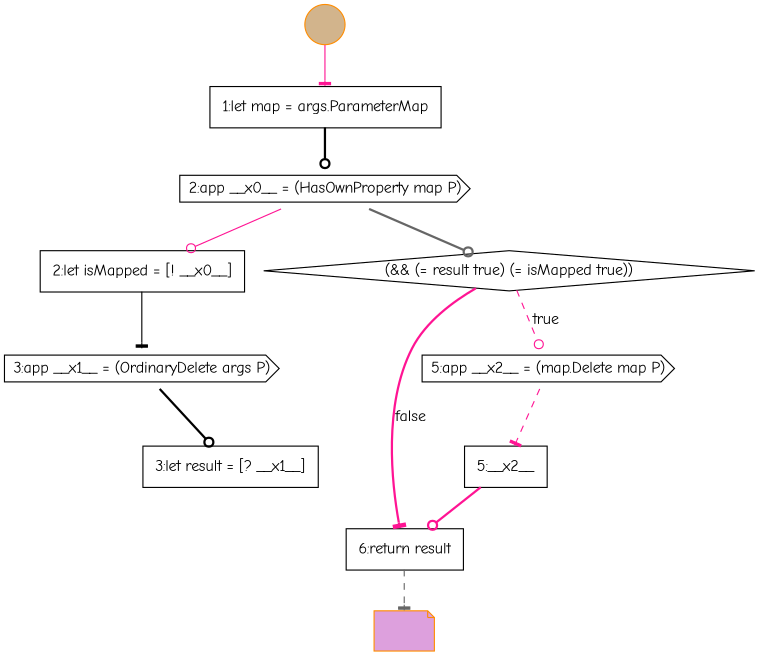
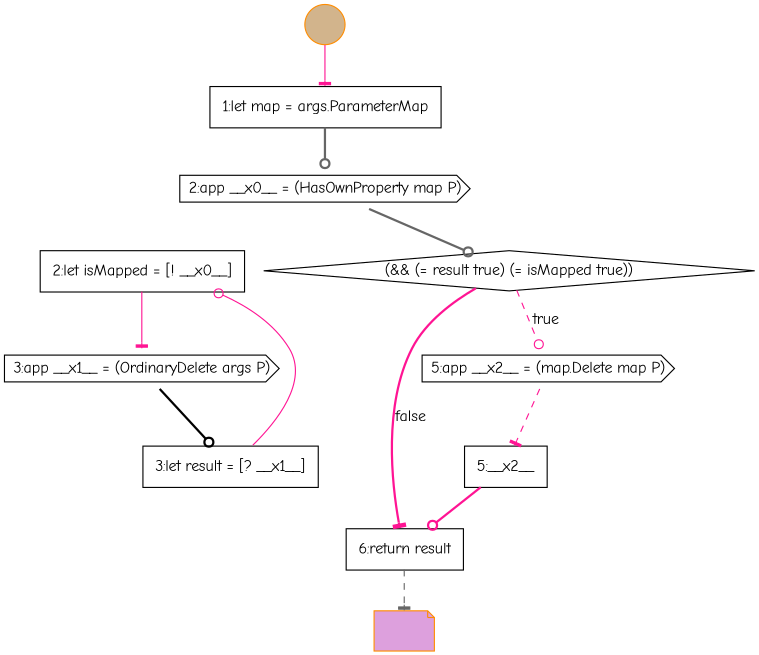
  digraph {
    fontname="Comic Neue"
    node [color=black fillcolor=white fontname="Comic Neue" shape=none style=filled]
    edge [arrowhead=odot color=deeppink fontname="Comic Neue" style=bold]
    n1 [color=darkorange fillcolor=tan label=" " shape=circle]
    n2 [label=<<font color="black">     <table border="0" cellborder="1" cellspacing="0" cellpadding="10">       <tr><td align="left">1:let map = args.ParameterMap</td></tr>     </table>   </font>> margin=0]
    n3 [label=<<font color="black">2:app __x0__ = (HasOwnProperty map P)</font>> shape=cds]
    n4 [label=<<font color="black">     <table border="0" cellborder="1" cellspacing="0" cellpadding="10">       <tr><td align="left">2:let isMapped = [! __x0__]</td></tr>     </table>   </font>> margin=0]
    n5 [label=<<font color="black">(&amp;&amp; (= result true) (= isMapped true))</font>> shape=diamond]
    n6 [label=<<font color="black">3:app __x1__ = (OrdinaryDelete args P)</font>> shape=cds]
    n7 [label=<<font color="black">     <table border="0" cellborder="1" cellspacing="0" cellpadding="10">       <tr><td align="left">6:return result</td></tr>     </table>   </font>> margin=0]
    n8 [color=darkorange fillcolor=plum label=" " shape=note]
    n9 [label=<<font color="black">5:app __x2__ = (map.Delete map P)</font>> shape=cds]
    n10 [label=<<font color="black">     <table border="0" cellborder="1" cellspacing="0" cellpadding="10">       <tr><td align="left">5:__x2__</td></tr>     </table>   </font>> margin=0]
    n11 [label=<<font color="black">     <table border="0" cellborder="1" cellspacing="0" cellpadding="10">       <tr><td align="left">3:let result = [? __x1__]</td></tr>     </table>   </font>> margin=0]
    n1 -> n2 [arrowhead=tee style=solid]
-   n2 -> n3 [color=black]
-   n3 -> n4 [style=solid]
+   n2 -> n3 [color=gray40]
+   n11 -> n4 [style=solid]
    n3 -> n5 [color=gray40]
-   n4 -> n6 [arrowhead=tee color=black style=solid]
+   n4 -> n6 [arrowhead=tee style=solid]
    n5 -> n7 [arrowhead=tee label=<<font color="black">false</font>>]
    n5 -> n9 [label=<<font color="black">true</font>> style=dashed]
    n6 -> n11 [color=black]
    n7 -> n8 [arrowhead=tee color=gray40 style=dashed]
    n9 -> n10 [arrowhead=tee style=dashed]
    n10 -> n7
  }
